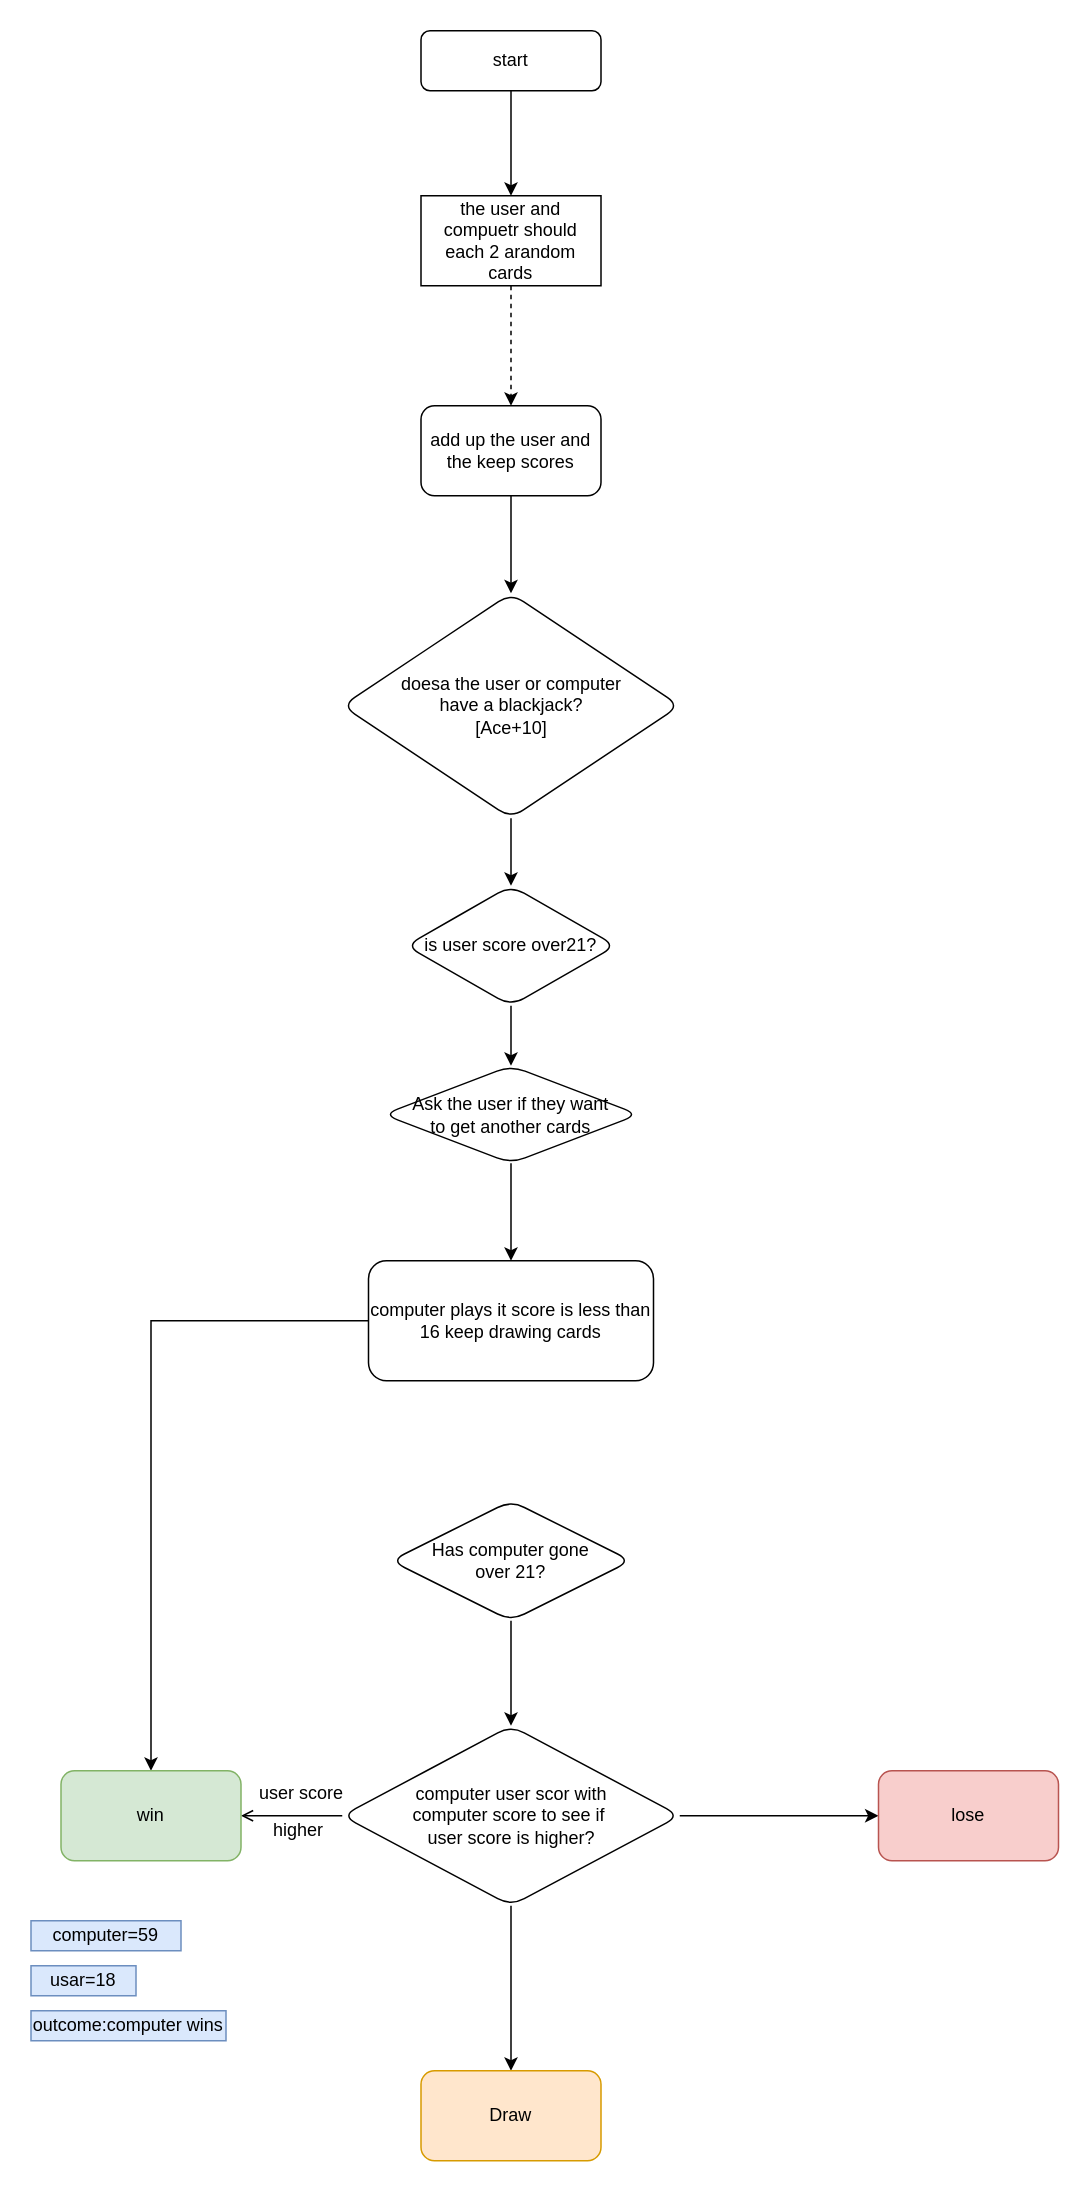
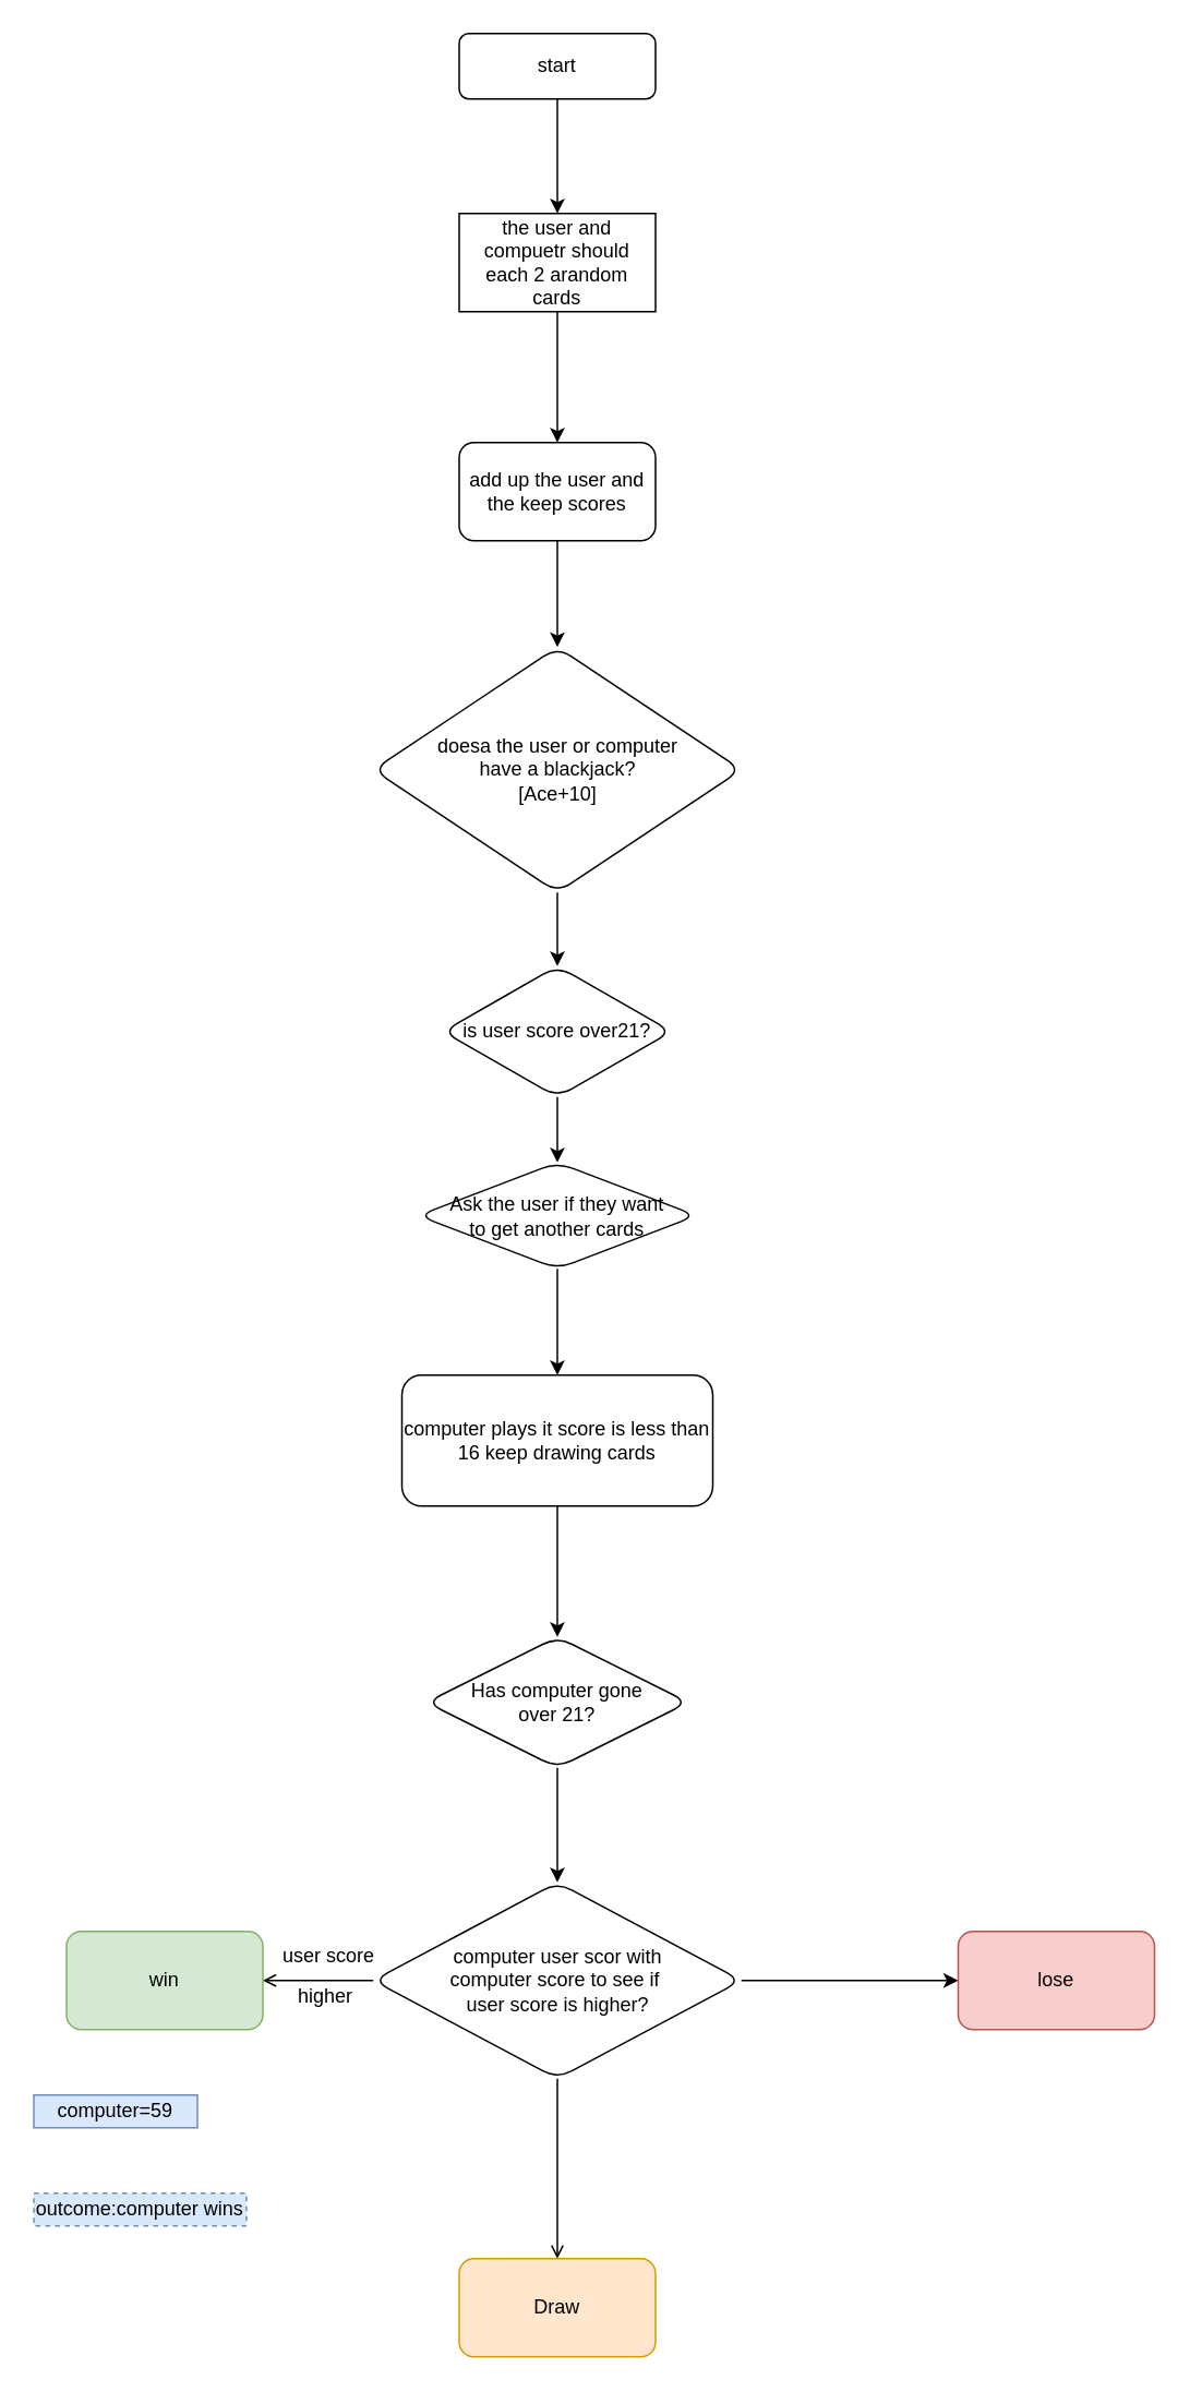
  <mxCell id="0" />
  <mxCell id="1" parent="0" />
  <mxCell id="2" value="" style="edgeStyle=orthogonalEdgeStyle;rounded=0;orthogonalLoop=1;jettySize=auto;html=1;" edge="1" parent="1" source="3" target="5"><mxGeometry relative="1" as="geometry" /></mxCell>
  <mxCell id="3" value="start" style="rounded=1;whiteSpace=wrap;html=1;fontSize=12;glass=0;strokeWidth=1;shadow=0;" parent="1" vertex="1"><mxGeometry x="280" y="20" width="120" height="40" as="geometry" /></mxCell>
- <mxCell id="4" value="" style="edgeStyle=orthogonalEdgeStyle;rounded=0;orthogonalLoop=1;jettySize=auto;html=1;dashed=1;" edge="1" parent="1" source="5" target="7"><mxGeometry relative="1" as="geometry" /></mxCell>
+ <mxCell id="4" value="" style="edgeStyle=orthogonalEdgeStyle;rounded=0;orthogonalLoop=1;jettySize=auto;html=1;" edge="1" parent="1" source="5" target="7"><mxGeometry relative="1" as="geometry" /></mxCell>
  <mxCell id="5" value="the user and compuetr should each 2 arandom cards" style="whiteSpace=wrap;html=1;glass=0;strokeWidth=1;shadow=0;rounded=0;" vertex="1" parent="1"><mxGeometry x="280" y="130" width="120" height="60" as="geometry" /></mxCell>
  <mxCell id="6" value="" style="edgeStyle=orthogonalEdgeStyle;rounded=0;orthogonalLoop=1;jettySize=auto;html=1;" edge="1" parent="1" source="7" target="9"><mxGeometry relative="1" as="geometry" /></mxCell>
  <mxCell id="7" value="add up the user and the keep scores" style="whiteSpace=wrap;html=1;rounded=1;glass=0;strokeWidth=1;shadow=0;" vertex="1" parent="1"><mxGeometry x="280" y="270" width="120" height="60" as="geometry" /></mxCell>
  <mxCell id="8" value="" style="edgeStyle=orthogonalEdgeStyle;rounded=0;orthogonalLoop=1;jettySize=auto;html=1;" edge="1" parent="1" source="9" target="11"><mxGeometry relative="1" as="geometry" /></mxCell>
  <mxCell id="9" value="doesa the user or computer &lt;br&gt;have a blackjack?&lt;br&gt;[Ace+10]" style="rhombus;whiteSpace=wrap;html=1;rounded=1;glass=0;strokeWidth=1;shadow=0;" vertex="1" parent="1"><mxGeometry x="227.5" y="395" width="225" height="150" as="geometry" /></mxCell>
  <mxCell id="10" value="" style="edgeStyle=orthogonalEdgeStyle;rounded=0;orthogonalLoop=1;jettySize=auto;html=1;" edge="1" parent="1" source="11" target="13"><mxGeometry relative="1" as="geometry" /></mxCell>
  <mxCell id="11" value="is user score over21?" style="rhombus;whiteSpace=wrap;html=1;rounded=1;glass=0;strokeWidth=1;shadow=0;" vertex="1" parent="1"><mxGeometry x="270" y="590" width="140" height="80" as="geometry" /></mxCell>
  <mxCell id="12" value="" style="edgeStyle=orthogonalEdgeStyle;rounded=0;orthogonalLoop=1;jettySize=auto;html=1;" edge="1" parent="1" source="13" target="15"><mxGeometry relative="1" as="geometry" /></mxCell>
  <mxCell id="13" value="Ask the user if they want&lt;br&gt;to get another cards" style="rhombus;whiteSpace=wrap;html=1;rounded=1;glass=0;strokeWidth=1;shadow=0;" vertex="1" parent="1"><mxGeometry x="255" y="710" width="170" height="65" as="geometry" /></mxCell>
- <mxCell id="14" value="" style="edgeStyle=orthogonalEdgeStyle;rounded=0;orthogonalLoop=1;jettySize=auto;html=1;" edge="1" parent="1" source="15" target="24"><mxGeometry relative="1" as="geometry" /></mxCell>
+ <mxCell id="14" value="" style="edgeStyle=orthogonalEdgeStyle;rounded=0;orthogonalLoop=1;jettySize=auto;html=1;" edge="1" parent="1" source="15" target="17"><mxGeometry relative="1" as="geometry" /></mxCell>
  <mxCell id="15" value="computer plays it score is less than 16 keep drawing cards" style="whiteSpace=wrap;html=1;rounded=1;glass=0;strokeWidth=1;shadow=0;" vertex="1" parent="1"><mxGeometry x="245" y="840" width="190" height="80" as="geometry" /></mxCell>
  <mxCell id="16" value="" style="edgeStyle=orthogonalEdgeStyle;rounded=0;orthogonalLoop=1;jettySize=auto;html=1;" edge="1" parent="1" source="17" target="21"><mxGeometry relative="1" as="geometry" /></mxCell>
  <mxCell id="17" value="Has computer gone&lt;br&gt;over 21?" style="rhombus;whiteSpace=wrap;html=1;rounded=1;glass=0;strokeWidth=1;shadow=0;" vertex="1" parent="1"><mxGeometry x="260" y="1000" width="160" height="80" as="geometry" /></mxCell>
- <mxCell id="18" value="" style="edgeStyle=orthogonalEdgeStyle;rounded=0;orthogonalLoop=1;jettySize=auto;html=1;" edge="1" parent="1" source="21" target="22"><mxGeometry relative="1" as="geometry" /></mxCell>
+ <mxCell id="18" value="" style="edgeStyle=orthogonalEdgeStyle;rounded=0;orthogonalLoop=1;jettySize=auto;html=1;endArrow=open;" edge="1" parent="1" source="21" target="22"><mxGeometry relative="1" as="geometry" /></mxCell>
  <mxCell id="19" value="" style="edgeStyle=orthogonalEdgeStyle;rounded=0;orthogonalLoop=1;jettySize=auto;html=1;" edge="1" parent="1" source="21" target="23"><mxGeometry relative="1" as="geometry" /></mxCell>
  <mxCell id="20" value="" style="edgeStyle=orthogonalEdgeStyle;rounded=0;orthogonalLoop=1;jettySize=auto;html=1;endArrow=open;" edge="1" parent="1" source="21" target="24"><mxGeometry relative="1" as="geometry" /></mxCell>
  <mxCell id="21" value="computer user scor with&lt;br&gt;computer score to see if&amp;nbsp;&lt;br&gt;user score is higher?" style="rhombus;whiteSpace=wrap;html=1;rounded=1;glass=0;strokeWidth=1;shadow=0;" vertex="1" parent="1"><mxGeometry x="227.5" y="1150" width="225" height="120" as="geometry" /></mxCell>
  <mxCell id="22" value="Draw" style="whiteSpace=wrap;html=1;rounded=1;glass=0;strokeWidth=1;shadow=0;fillColor=#ffe6cc;strokeColor=#d79b00;" vertex="1" parent="1"><mxGeometry x="280" y="1380" width="120" height="60" as="geometry" /></mxCell>
  <mxCell id="23" value="lose" style="whiteSpace=wrap;html=1;rounded=1;glass=0;strokeWidth=1;shadow=0;fillColor=#f8cecc;strokeColor=#b85450;" vertex="1" parent="1"><mxGeometry x="585" y="1180" width="120" height="60" as="geometry" /></mxCell>
  <mxCell id="24" value="win" style="whiteSpace=wrap;html=1;rounded=1;glass=0;strokeWidth=1;shadow=0;fillColor=#d5e8d4;strokeColor=#82b366;" vertex="1" parent="1"><mxGeometry x="40" y="1180" width="120" height="60" as="geometry" /></mxCell>
  <mxCell id="25" value="computer=59" style="rounded=0;whiteSpace=wrap;html=1;fillColor=#dae8fc;strokeColor=#6c8ebf;" vertex="1" parent="1"><mxGeometry x="20" y="1280" width="100" height="20" as="geometry" /></mxCell>
- <mxCell id="26" value="usar=18" style="rounded=0;whiteSpace=wrap;html=1;fillColor=#dae8fc;strokeColor=#6c8ebf;" vertex="1" parent="1"><mxGeometry x="20" y="1310" width="70" height="20" as="geometry" /></mxCell>
- <mxCell id="27" value="outcome:computer wins" style="rounded=0;whiteSpace=wrap;html=1;fillColor=#dae8fc;strokeColor=#6c8ebf;" vertex="1" parent="1"><mxGeometry x="20" y="1340" width="130" height="20" as="geometry" /></mxCell>
+ <mxCell id="27" value="outcome:computer wins" style="rounded=0;whiteSpace=wrap;html=1;fillColor=#dae8fc;strokeColor=#6c8ebf;dashed=1;" vertex="1" parent="1"><mxGeometry x="20" y="1340" width="130" height="20" as="geometry" /></mxCell>
  <mxCell id="28" value="user score" style="text;html=1;align=center;verticalAlign=middle;resizable=0;points=[];autosize=1;strokeColor=none;fillColor=none;" vertex="1" parent="1"><mxGeometry x="160" y="1180" width="80" height="30" as="geometry" /></mxCell>
  <mxCell id="29" value="higher" style="text;html=1;align=center;verticalAlign=middle;resizable=0;points=[];autosize=1;strokeColor=none;fillColor=none;" vertex="1" parent="1"><mxGeometry x="167.5" y="1205" width="60" height="30" as="geometry" /></mxCell>
